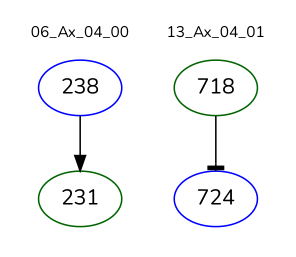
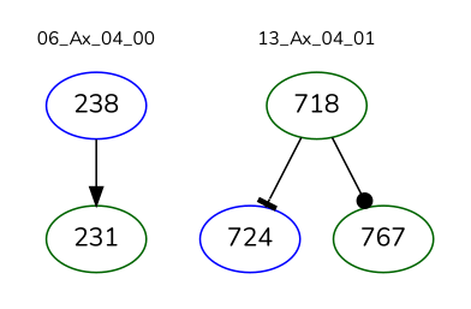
  digraph {
    fontname=Nunito
    node [color=darkgreen fontname=Nunito]
    edge [color=black fontname=Nunito]
    n1 [color=blue label=238]
    n2 [label=231]
    n3 [color=blue label=724]
    n4 [label=718]
+   n5 [label=767]
    subgraph cluster_1 {
      color=white
      fontsize=10
      label="06_Ax_04_00"
      n1
      n2
    }
    subgraph cluster_2 {
      color=white
      fontsize=10
      label="13_Ax_04_01"
      n3
      n4
+     n5
    }
    n1 -> n2 [arrowhead=normal]
    n4 -> n3 [arrowhead=tee]
+   n4 -> n5 [arrowhead=dot]
  }
